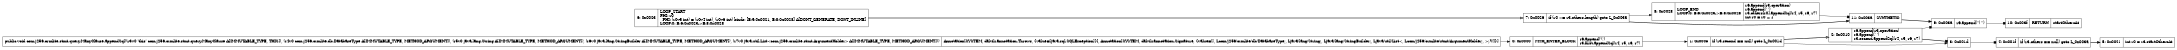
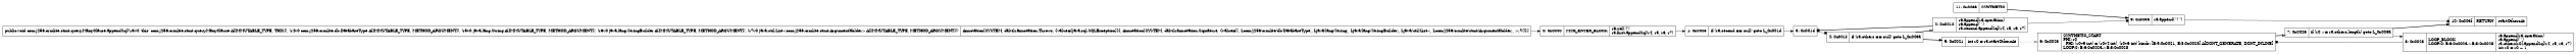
  digraph {
    rankdir=LR
    node [shape=record]
    edge [arrowhead=normal style=solid]
-   n1 [label="{0\:\ 0x0000|MTH_ENTER_BLOCK\l|r6.append('(')\lr3.first.appendSql(r4, r5, r6, r7)\l}"]
+   n1 [label="{0\:\ 0x0000|MTH_ENTER_BLOCK\l|r6.util('(')\lr3.first.appendSql(r4, r5, r6, r7)\l}"]
    n2 [label="{1\:\ 0x000e|if (r3.second == null) goto L_0x001d\l}"]
    n3 [label="{2\:\ 0x0010|r6.append(r3.operation)\lr6.append(' ')\lr3.second.appendSql(r4, r5, r6, r7)\l}"]
    n4 [label="{3\:\ 0x001d}"]
    n5 [label="{9\:\ 0x003a|r6.append(\") \")\l}"]
    n6 [label="{4\:\ 0x001f|if (r3.others == null) goto L_0x003a\l}"]
    n7 [label="{5\:\ 0x0021|int r0 = r3.startOthersAt\l}"]
-   n8 [label="{6\:\ 0x0023|LOOP_START\lPHI: r0 \l  PHI: (r0v5 int) = (r0v4 int), (r0v6 int) binds: [B:5:0x0021, B:8:0x0028] A[DONT_GENERATE, DONT_INLINE]\lLOOP:0: B:6:0x0023\-\>B:8:0x0028\l}"]
+   n8 [label="{6\:\ 0x0023|SYNTHETIC_START\lPHI: r0 \l  PHI: (r0v5 int) = (r0v4 int), (r0v6 int) binds: [B:5:0x0021, B:8:0x0028] A[DONT_GENERATE, DONT_INLINE]\lLOOP:0: B:6:0x0023\-\>B:8:0x0028\l}"]
    n9 [label="{10\:\ 0x003f|RETURN\l|startOthersAt\l}"]
    n10 [label="{7\:\ 0x0026|if (r0 \>= r3.others.length) goto L_0x003a\l}"]
-   n11 [label="{8\:\ 0x0028|LOOP_END\lLOOP:0: B:6:0x0023\-\>B:8:0x0028\l|r6.append(r3.operation)\lr6.append(' ')\lr3.others[r0].appendSql(r4, r5, r6, r7)\lint r0 = r0 + 1\l}"]
+   n11 [label="{8\:\ 0x0028|LOOP_BLOCK\lLOOP:0: B:6:0x0023\-\>B:8:0x0028\l|r6.append(r3.operation)\lr6.append(' ')\lr3.others[r0].appendSql(r4, r5, r6, r7)\lint r0 = r0 + 1\l}"]
    n12 [label="{11\:\ 0x003a|SYNTHETIC\l}"]
    n13 [label="{public void com.j256.ormlite.stmt.query.ManyClause.appendSql((r3v0 'this' com.j256.ormlite.stmt.query.ManyClause A[IMMUTABLE_TYPE, THIS]), (r4v0 com.j256.ormlite.db.DatabaseType A[IMMUTABLE_TYPE, METHOD_ARGUMENT]), (r5v0 java.lang.String A[IMMUTABLE_TYPE, METHOD_ARGUMENT]), (r6v0 java.lang.StringBuilder A[IMMUTABLE_TYPE, METHOD_ARGUMENT]), (r7v0 java.util.List\<com.j256.ormlite.stmt.ArgumentHolder\> A[IMMUTABLE_TYPE, METHOD_ARGUMENT]))  | Annotation[SYSTEM, dalvik.annotation.Throws, \{value=[java.sql.SQLException]\}], Annotation[SYSTEM, dalvik.annotation.Signature, \{value=[(, Lcom\/j256\/ormlite\/db\/DatabaseType;, Ljava\/lang\/String;, Ljava\/lang\/StringBuilder;, Ljava\/util\/List\<, Lcom\/j256\/ormlite\/stmt\/ArgumentHolder;, \>;)V]\}]\l}"]
    n1 -> n2
-   n2 -> n3 [arrowhead=onormal style=bold]
+   n6 -> n3 [arrowhead=onormal style=bold]
    n2 -> n4
    n3 -> n4 [arrowhead=box style=bold]
    n3 -> n5 [arrowhead=box]
    n4 -> n6 [arrowhead=box]
    n5 -> n9 [arrowhead=box]
    n6 -> n7 [style=bold]
+   n7 -> n8 [arrowhead=onormal style=dotted]
    n8 -> n10 [arrowhead=onormal style=bold]
    n10 -> n11
-   n10 -> n12 [style=bold]
-   n11 -> n12 [arrowhead=box]
+   n10 -> n9 [style=bold]
+   n11 -> n8 [arrowhead=box]
    n12 -> n5 [style=bold]
    n13 -> n1
  }
